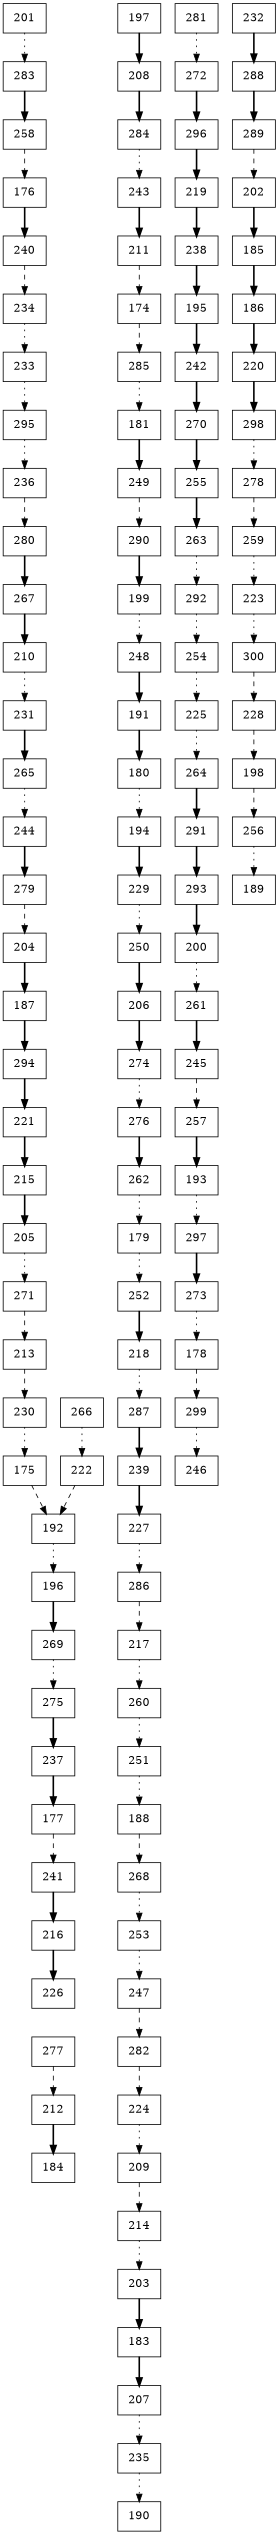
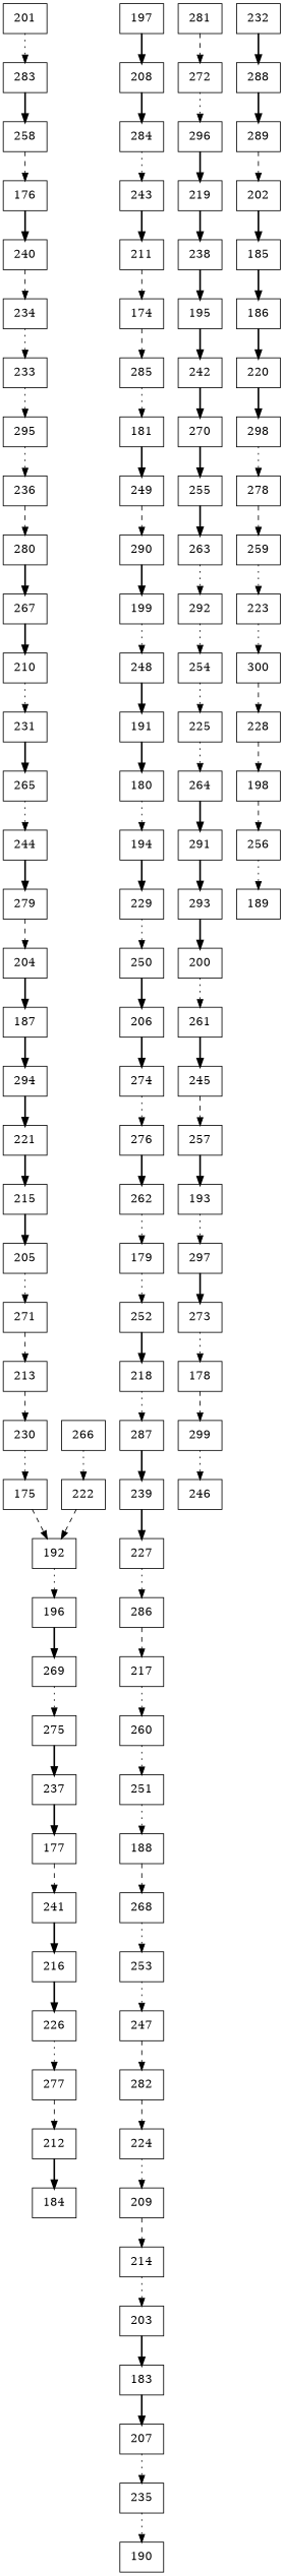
  digraph {
    node [shape=record]
    edge [style=bold]
    n1 [label="{201}"]
    n2 [label="{283}"]
    n3 [label="{258}"]
    n4 [label="{176}"]
    n5 [label="{240}"]
    n6 [label="{234}"]
    n7 [label="{233}"]
    n8 [label="{295}"]
    n9 [label="{236}"]
    n10 [label="{280}"]
    n11 [label="{267}"]
    n12 [label="{210}"]
    n13 [label="{231}"]
    n14 [label="{265}"]
    n15 [label="{244}"]
    n16 [label="{279}"]
    n17 [label="{204}"]
    n18 [label="{187}"]
    n19 [label="{294}"]
    n20 [label="{221}"]
    n21 [label="{215}"]
    n22 [label="{205}"]
    n23 [label="{271}"]
    n24 [label="{213}"]
    n25 [label="{230}"]
    n26 [label="{175}"]
    n27 [label="{192}"]
    n28 [label="{266}"]
    n29 [label="{222}"]
    n30 [label="{196}"]
    n31 [label="{269}"]
    n32 [label="{275}"]
    n33 [label="{237}"]
    n34 [label="{177}"]
    n35 [label="{241}"]
    n36 [label="{216}"]
    n37 [label="{226}"]
    n38 [label="{277}"]
    n39 [label="{212}"]
    n40 [label="{184}"]
    n41 [label="{197}"]
    n42 [label="{208}"]
    n43 [label="{284}"]
    n44 [label="{243}"]
    n45 [label="{211}"]
    n46 [label="{174}"]
    n47 [label="{285}"]
    n48 [label="{181}"]
    n49 [label="{249}"]
    n50 [label="{290}"]
    n51 [label="{199}"]
    n52 [label="{248}"]
    n53 [label="{191}"]
    n54 [label="{180}"]
    n55 [label="{194}"]
    n56 [label="{229}"]
    n57 [label="{250}"]
    n58 [label="{206}"]
    n59 [label="{274}"]
    n60 [label="{276}"]
    n61 [label="{262}"]
    n62 [label="{179}"]
    n63 [label="{252}"]
    n64 [label="{218}"]
    n65 [label="{287}"]
    n66 [label="{239}"]
    n67 [label="{227}"]
    n68 [label="{286}"]
    n69 [label="{217}"]
    n70 [label="{260}"]
    n71 [label="{251}"]
    n72 [label="{188}"]
    n73 [label="{268}"]
    n74 [label="{253}"]
    n75 [label="{247}"]
    n76 [label="{282}"]
    n77 [label="{224}"]
    n78 [label="{209}"]
    n79 [label="{214}"]
    n80 [label="{203}"]
    n81 [label="{183}"]
    n82 [label="{207}"]
    n83 [label="{235}"]
    n84 [label="{190}"]
    n85 [label="{281}"]
    n86 [label="{272}"]
    n87 [label="{296}"]
    n88 [label="{219}"]
    n89 [label="{238}"]
    n90 [label="{195}"]
    n91 [label="{242}"]
    n92 [label="{270}"]
    n93 [label="{255}"]
    n94 [label="{263}"]
    n95 [label="{292}"]
    n96 [label="{254}"]
    n97 [label="{225}"]
    n98 [label="{264}"]
    n99 [label="{291}"]
    n100 [label="{293}"]
    n101 [label="{200}"]
    n102 [label="{261}"]
    n103 [label="{245}"]
    n104 [label="{257}"]
    n105 [label="{193}"]
    n106 [label="{297}"]
    n107 [label="{273}"]
    n108 [label="{178}"]
    n109 [label="{299}"]
    n110 [label="{246}"]
    n111 [label="{232}"]
    n112 [label="{288}"]
    n113 [label="{289}"]
    n114 [label="{202}"]
    n115 [label="{185}"]
    n116 [label="{186}"]
    n117 [label="{220}"]
    n118 [label="{298}"]
    n119 [label="{278}"]
    n120 [label="{259}"]
    n121 [label="{223}"]
    n122 [label="{300}"]
    n123 [label="{228}"]
    n124 [label="{198}"]
    n125 [label="{256}"]
    n126 [label="{189}"]
    n1 -> n2 [style=dotted]
    n2 -> n3
    n3 -> n4 [style=dashed]
    n4 -> n5
    n5 -> n6 [style=dashed]
    n6 -> n7 [style=dotted]
    n7 -> n8 [style=dotted]
    n8 -> n9 [style=dotted]
    n9 -> n10 [style=dashed]
    n10 -> n11
    n11 -> n12
    n12 -> n13 [style=dotted]
    n13 -> n14
    n14 -> n15 [style=dotted]
    n15 -> n16
    n16 -> n17 [style=dashed]
    n17 -> n18
    n18 -> n19
    n19 -> n20
    n20 -> n21
    n21 -> n22
    n22 -> n23 [style=dotted]
    n23 -> n24 [style=dashed]
    n24 -> n25 [style=dashed]
    n25 -> n26 [style=dotted]
    n26 -> n27 [style=dashed]
    n27 -> n30 [style=dotted]
    n28 -> n29 [style=dotted]
    n29 -> n27 [style=dashed]
    n30 -> n31
    n31 -> n32 [style=dotted]
    n32 -> n33
    n33 -> n34
    n34 -> n35 [style=dashed]
    n35 -> n36
    n36 -> n37
+   n37 -> n38 [style=dotted]
    n38 -> n39 [style=dashed]
    n39 -> n40
    n41 -> n42
    n42 -> n43
    n43 -> n44 [style=dotted]
    n44 -> n45
    n45 -> n46 [style=dashed]
    n46 -> n47 [style=dashed]
    n47 -> n48 [style=dotted]
    n48 -> n49
    n49 -> n50 [style=dashed]
    n50 -> n51
    n51 -> n52 [style=dotted]
    n52 -> n53
    n53 -> n54
    n54 -> n55 [style=dotted]
    n55 -> n56
    n56 -> n57 [style=dotted]
    n57 -> n58
    n58 -> n59
    n59 -> n60 [style=dotted]
    n60 -> n61
    n61 -> n62 [style=dotted]
    n62 -> n63 [style=dotted]
    n63 -> n64
    n64 -> n65 [style=dotted]
    n65 -> n66
    n66 -> n67
    n67 -> n68 [style=dotted]
    n68 -> n69 [style=dashed]
    n69 -> n70 [style=dotted]
    n70 -> n71 [style=dotted]
    n71 -> n72 [style=dotted]
    n72 -> n73 [style=dashed]
    n73 -> n74 [style=dotted]
    n74 -> n75 [style=dotted]
    n75 -> n76 [style=dashed]
    n76 -> n77 [style=dashed]
    n77 -> n78 [style=dotted]
    n78 -> n79 [style=dashed]
    n79 -> n80 [style=dotted]
    n80 -> n81
    n81 -> n82
    n82 -> n83 [style=dotted]
    n83 -> n84 [style=dotted]
-   n85 -> n86 [style=dotted]
-   n86 -> n87
+   n85 -> n86 [style=dashed]
+   n86 -> n87 [style=dotted]
    n87 -> n88
    n88 -> n89
    n89 -> n90
    n90 -> n91
    n91 -> n92
    n92 -> n93
    n93 -> n94
    n94 -> n95 [style=dotted]
    n95 -> n96 [style=dotted]
    n96 -> n97 [style=dotted]
    n97 -> n98 [style=dotted]
    n98 -> n99
    n99 -> n100
    n100 -> n101
    n101 -> n102 [style=dotted]
    n102 -> n103
    n103 -> n104 [style=dashed]
    n104 -> n105
    n105 -> n106 [style=dotted]
    n106 -> n107
    n107 -> n108 [style=dotted]
    n108 -> n109 [style=dashed]
    n109 -> n110 [style=dotted]
    n111 -> n112
    n112 -> n113
    n113 -> n114 [style=dashed]
    n114 -> n115
    n115 -> n116
    n116 -> n117
    n117 -> n118
    n118 -> n119 [style=dotted]
    n119 -> n120 [style=dashed]
    n120 -> n121 [style=dotted]
    n121 -> n122 [style=dotted]
    n122 -> n123 [style=dashed]
    n123 -> n124 [style=dashed]
    n124 -> n125 [style=dashed]
    n125 -> n126 [style=dotted]
  }
